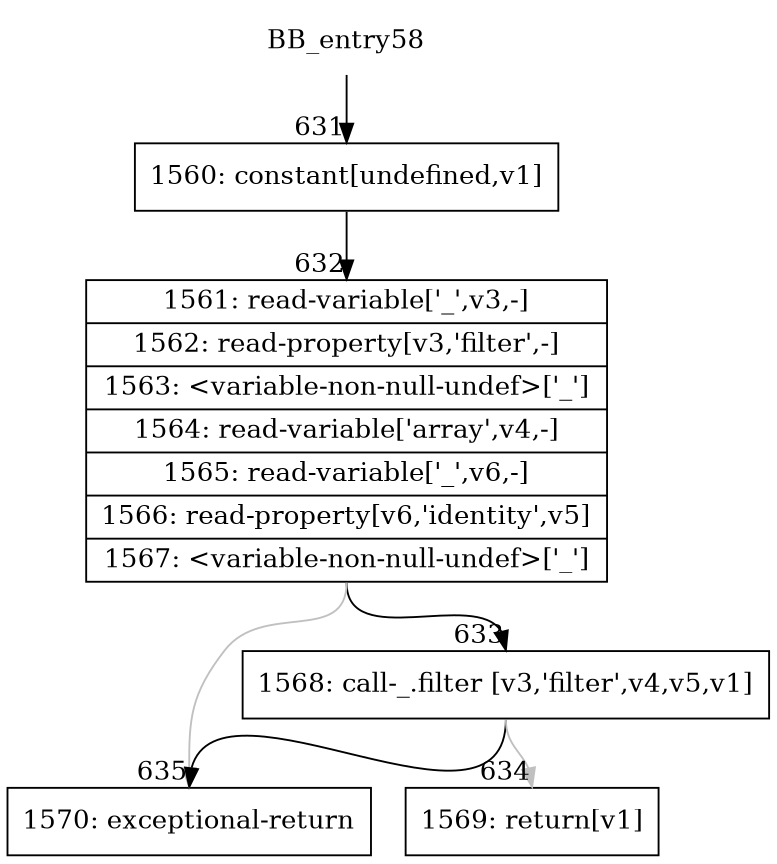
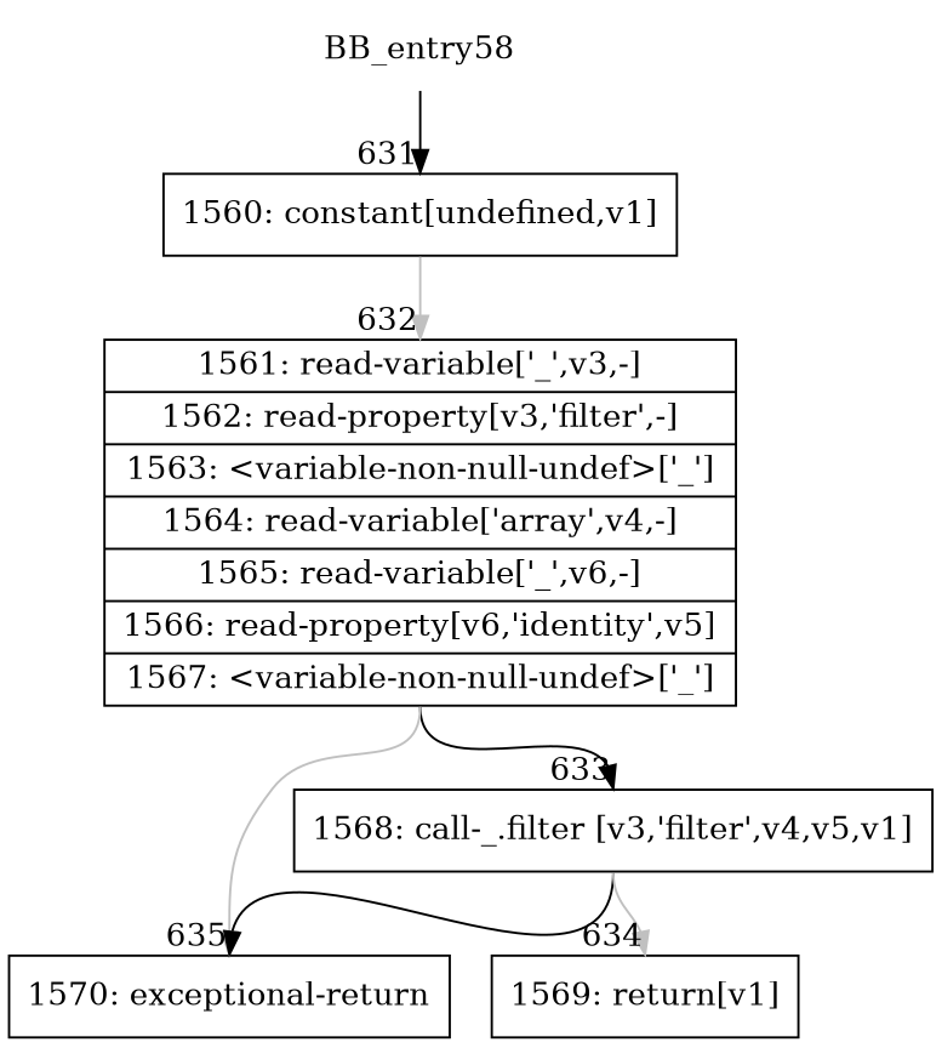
  digraph {
    rankdir=TD
    node [shape=record]
    edge [headport=n tailport=s]
    BB_entry58 [shape=none]
    n2 [label="{1560: constant[undefined,v1]}"]
    n3 [label="{1561: read-variable['_',v3,-]|1562: read-property[v3,'filter',-]|1563: \<variable-non-null-undef\>['_']|1564: read-variable['array',v4,-]|1565: read-variable['_',v6,-]|1566: read-property[v6,'identity',v5]|1567: \<variable-non-null-undef\>['_']}"]
    n4 [label="{1568: call-_.filter [v3,'filter',v4,v5,v1]}"]
    n5 [label="{1570: exceptional-return}"]
    n6 [label="{1569: return[v1]}"]
    BB_entry58 -> n2 [headlabel="    631"]
-   n2 -> n3 [headlabel="      632"]
+   n2 -> n3 [headlabel="      632" color=gray]
    n3 -> n4 [headlabel="      633"]
    n3 -> n5 [color=gray headlabel="      635"]
    n4 -> n5 [color=black]
    n4 -> n6 [color=gray headlabel="      634"]
  }
